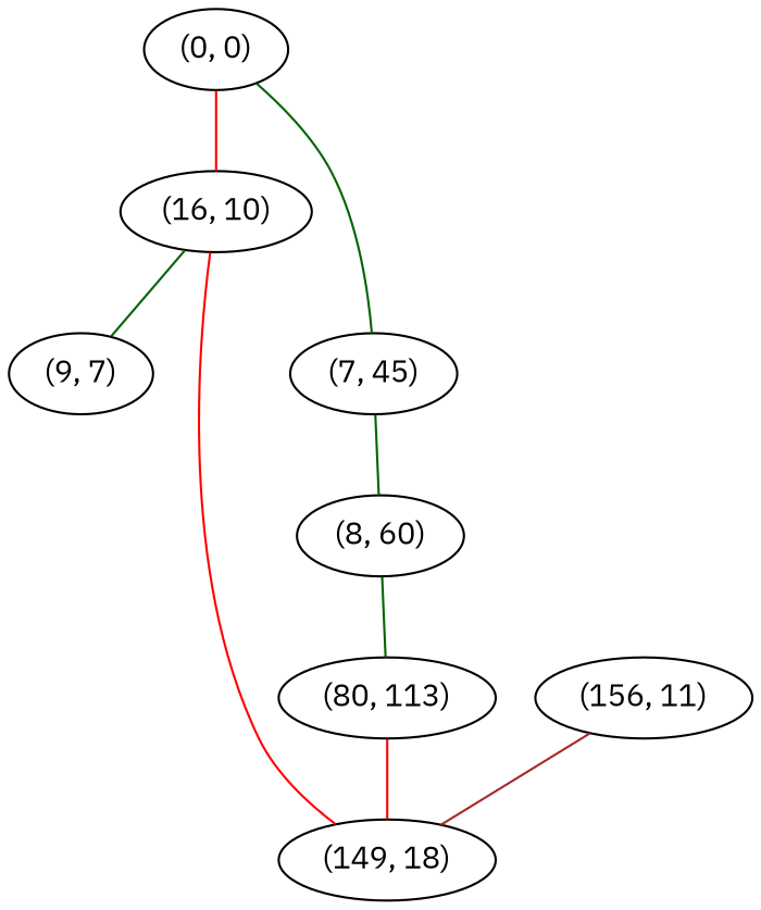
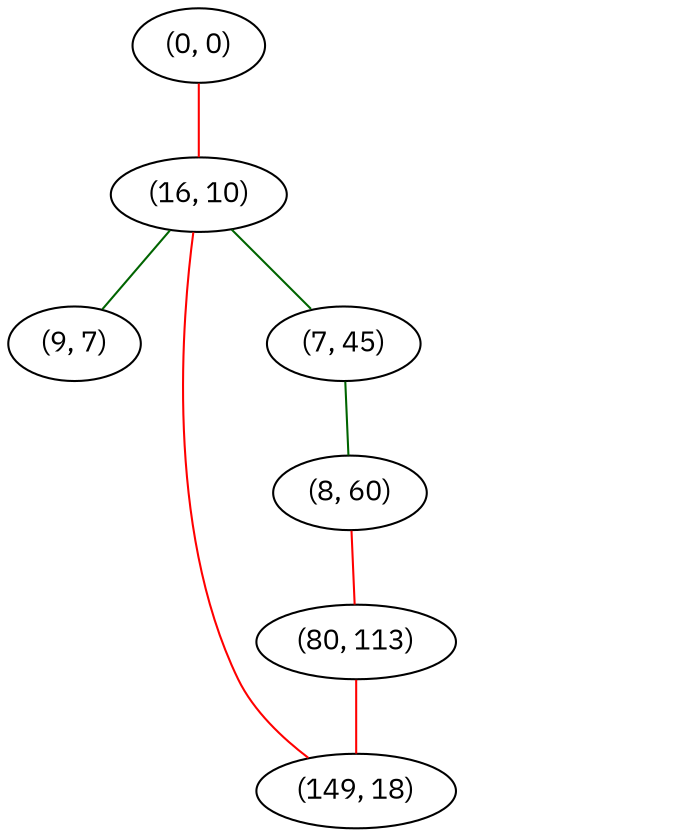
  graph {
    fontname="IBM Plex Sans"
    node [fontname="IBM Plex Sans"]
    edge [color=red fontname="IBM Plex Sans" weight=1]
    "(0, 0)"
    "(16, 10)"
    "(9, 7)"
    n4 [label="(7, 45)"]
    "(149, 18)"
    "(8, 60)"
-   "(156, 11)"
    n8 [label="(80, 113)"]
    "(0, 0)" -- "(16, 10)" [weight=4]
    "(16, 10)" -- "(9, 7)" [color=darkgreen]
-   "(0, 0)" -- n4 [color=darkgreen]
+   "(16, 10)" -- n4 [color=darkgreen]
    "(16, 10)" -- "(149, 18)"
    n4 -- "(8, 60)" [color=darkgreen]
-   "(8, 60)" -- n8 [color=darkgreen]
-   "(156, 11)" -- "(149, 18)" [color=brown]
+   "(8, 60)" -- n8
    n8 -- "(149, 18)" [weight=2]
  }
